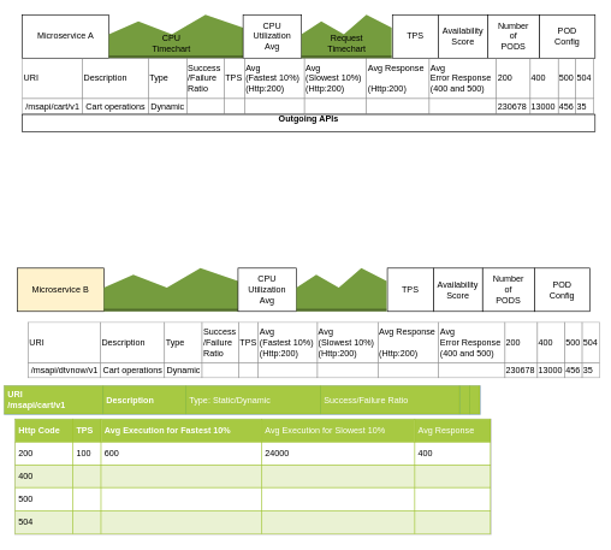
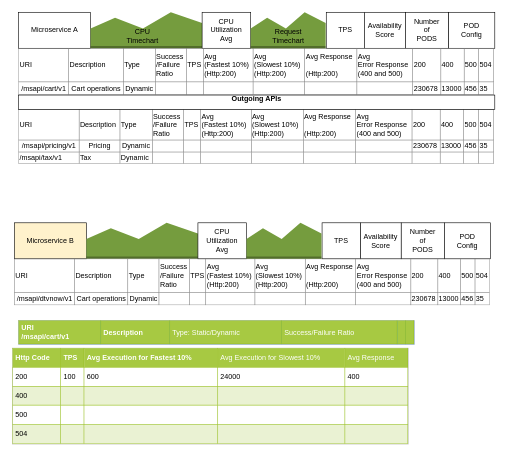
  <mxCell id="0" />
  <mxCell id="1" parent="0" />
  <mxCell id="2" value="Microservice A" style="rounded=0;whiteSpace=wrap;html=1;" vertex="1" parent="1"><mxGeometry x="30" y="20" width="120" height="60" as="geometry" /></mxCell>
  <mxCell id="3" value="" style="outlineConnect=0;dashed=0;verticalLabelPosition=bottom;verticalAlign=top;align=center;html=1;shape=mxgraph.aws3.monitoring;fillColor=#759C3E;gradientColor=none;" vertex="1" parent="1"><mxGeometry x="150" y="20" width="186" height="60" as="geometry" /></mxCell>
  <mxCell id="4" value="CPU&lt;br&gt;Utilization&lt;br&gt;Avg" style="rounded=0;whiteSpace=wrap;html=1;" vertex="1" parent="1"><mxGeometry x="336" y="20" width="81" height="60" as="geometry" /></mxCell>
  <mxCell id="5" value="&lt;table border=&quot;1&quot; width=&quot;100%&quot; cellpadding=&quot;4&quot; style=&quot;width: 100% ; height: 100% ; border-collapse: collapse&quot;&gt;&lt;tbody&gt;&lt;tr style=&quot;background-color: #a7c942 ; color: #ffffff ; border: 1px solid #98bf21&quot;&gt;&lt;th align=&quot;left&quot;&gt;Http Code&lt;/th&gt;&lt;th align=&quot;left&quot;&gt;TPS&lt;/th&gt;&lt;th align=&quot;left&quot;&gt;Avg Execution for Fastest 10%&lt;/th&gt;&lt;td&gt;Avg Execution for Slowest 10%&lt;/td&gt;&lt;td&gt;Avg Response&lt;/td&gt;&lt;/tr&gt;&lt;tr style=&quot;border: 1px solid #98bf21&quot;&gt;&lt;td&gt;200&lt;/td&gt;&lt;td&gt;100&lt;/td&gt;&lt;td&gt;600&lt;/td&gt;&lt;td&gt;24000&lt;/td&gt;&lt;td&gt;400&lt;/td&gt;&lt;/tr&gt;&lt;tr style=&quot;background-color: #eaf2d3 ; border: 1px solid #98bf21&quot;&gt;&lt;td&gt;400&lt;/td&gt;&lt;td&gt;&lt;/td&gt;&lt;td&gt;&lt;br&gt;&lt;/td&gt;&lt;td&gt;&lt;br&gt;&lt;/td&gt;&lt;td&gt;&lt;br&gt;&lt;/td&gt;&lt;/tr&gt;&lt;tr style=&quot;border: 1px solid #98bf21&quot;&gt;&lt;td&gt;500&lt;/td&gt;&lt;td&gt;&lt;/td&gt;&lt;td&gt;&lt;br&gt;&lt;/td&gt;&lt;td&gt;&lt;br&gt;&lt;/td&gt;&lt;td&gt;&lt;br&gt;&lt;/td&gt;&lt;/tr&gt;&lt;tr style=&quot;background-color: #eaf2d3 ; border: 1px solid #98bf21&quot;&gt;&lt;td&gt;504&lt;/td&gt;&lt;td&gt;&lt;/td&gt;&lt;td&gt;&lt;/td&gt;&lt;td&gt;&lt;br&gt;&lt;/td&gt;&lt;td&gt;&lt;br&gt;&lt;/td&gt;&lt;/tr&gt;&lt;/tbody&gt;&lt;/table&gt;" style="text;html=1;strokeColor=#c0c0c0;fillColor=#ffffff;overflow=fill;rounded=0;" vertex="1" parent="1"><mxGeometry x="20" y="580" width="660" height="160" as="geometry" /></mxCell>
  <mxCell id="6" value="Availability&lt;br&gt;Score" style="rounded=0;whiteSpace=wrap;html=1;" vertex="1" parent="1"><mxGeometry x="607" y="20" width="68" height="60" as="geometry" /></mxCell>
- <mxCell id="7" value="&lt;table border=&quot;1&quot; width=&quot;100%&quot; cellpadding=&quot;4&quot; style=&quot;width: 100% ; height: 100% ; border-collapse: collapse&quot;&gt;&lt;tbody&gt;&lt;tr style=&quot;background-color: #a7c942 ; color: #ffffff ; border: 1px solid #98bf21&quot;&gt;&lt;th align=&quot;left&quot;&gt;URI&lt;br&gt;/msapi/cart/v1&lt;/th&gt;&lt;th align=&quot;left&quot;&gt;Description&lt;/th&gt;&lt;td&gt;Type: Static/Dynamic&lt;/td&gt;&lt;td&gt;Success/Failure Ratio&lt;/td&gt;&lt;td&gt;&lt;br&gt;&lt;/td&gt;&lt;td&gt;&lt;br&gt;&lt;/td&gt;&lt;/tr&gt;&lt;/tbody&gt;&lt;/table&gt;" style="text;html=1;strokeColor=#c0c0c0;fillColor=#3399FF;overflow=fill;rounded=0;" vertex="1" parent="1"><mxGeometry x="5" y="534" width="660" height="40" as="geometry" /></mxCell>
+ <mxCell id="7" value="&lt;table border=&quot;1&quot; width=&quot;100%&quot; cellpadding=&quot;4&quot; style=&quot;width: 100% ; height: 100% ; border-collapse: collapse&quot;&gt;&lt;tbody&gt;&lt;tr style=&quot;background-color: #a7c942 ; color: #ffffff ; border: 1px solid #98bf21&quot;&gt;&lt;th align=&quot;left&quot;&gt;URI&lt;br&gt;/msapi/cart/v1&lt;/th&gt;&lt;th align=&quot;left&quot;&gt;Description&lt;/th&gt;&lt;td&gt;Type: Static/Dynamic&lt;/td&gt;&lt;td&gt;Success/Failure Ratio&lt;/td&gt;&lt;td&gt;&lt;br&gt;&lt;/td&gt;&lt;td&gt;&lt;br&gt;&lt;/td&gt;&lt;/tr&gt;&lt;/tbody&gt;&lt;/table&gt;" style="text;html=1;strokeColor=#c0c0c0;fillColor=#3399FF;overflow=fill;rounded=0;" vertex="1" parent="1"><mxGeometry x="30" y="534" width="660" height="40" as="geometry" /></mxCell>
  <mxCell id="8" value="TPS" style="rounded=0;whiteSpace=wrap;html=1;" vertex="1" parent="1"><mxGeometry x="543" y="20" width="64" height="60" as="geometry" /></mxCell>
  <mxCell id="9" value="Number&lt;br&gt;of&lt;br&gt;PODS" style="rounded=0;whiteSpace=wrap;html=1;" vertex="1" parent="1"><mxGeometry x="675" y="20" width="72" height="60" as="geometry" /></mxCell>
  <mxCell id="10" value="POD&lt;br&gt;Config" style="rounded=0;whiteSpace=wrap;html=1;" vertex="1" parent="1"><mxGeometry x="747" y="20" width="77" height="60" as="geometry" /></mxCell>
  <mxCell id="11" value="&lt;table border=&quot;1&quot; width=&quot;100%&quot; style=&quot;width: 100% ; height: 100% ; border-collapse: collapse&quot;&gt;&lt;tbody&gt;&lt;tr&gt;&lt;td&gt;URI&lt;/td&gt;&lt;td&gt;Description&lt;/td&gt;&lt;td&gt;Type&lt;/td&gt;&lt;td&gt;Success&lt;br&gt;/Failure&lt;br&gt;Ratio&lt;/td&gt;&lt;td&gt;TPS&lt;/td&gt;&lt;td&gt;Avg&amp;nbsp;&lt;br&gt;(Fastest 10%)&lt;br&gt;(Http:200)&lt;/td&gt;&lt;td&gt;Avg &lt;br&gt;(Slowest 10%)&lt;br&gt;(Http:200)&lt;br&gt;&lt;/td&gt;&lt;td&gt;Avg Response&lt;br&gt;&lt;br&gt;(Http:200)&lt;br&gt;&lt;/td&gt;&lt;td&gt;Avg &lt;br&gt;Error Response&lt;br&gt;(400 and 500)&lt;/td&gt;&lt;td&gt;200&lt;/td&gt;&lt;td&gt;400&lt;/td&gt;&lt;td&gt;500&lt;/td&gt;&lt;td&gt;504&lt;/td&gt;&lt;/tr&gt;&lt;tr&gt;&lt;td align=&quot;center&quot;&gt;/msapi/cart/v1&lt;/td&gt;&lt;td align=&quot;center&quot;&gt;Cart operations&lt;/td&gt;&lt;td align=&quot;center&quot;&gt;Dynamic&lt;/td&gt;&lt;td&gt;&lt;br&gt;&lt;/td&gt;&lt;td&gt;&lt;br&gt;&lt;/td&gt;&lt;td&gt;&lt;br&gt;&lt;/td&gt;&lt;td&gt;&lt;br&gt;&lt;/td&gt;&lt;td&gt;&lt;br&gt;&lt;/td&gt;&lt;td&gt;&lt;br&gt;&lt;/td&gt;&lt;td&gt;230678&lt;/td&gt;&lt;td&gt;13000&lt;/td&gt;&lt;td&gt;456&lt;/td&gt;&lt;td&gt;35&lt;/td&gt;&lt;/tr&gt;&lt;/tbody&gt;&lt;/table&gt;" style="text;html=1;strokeColor=none;fillColor=none;overflow=fill;" vertex="1" parent="1"><mxGeometry x="30" y="80" width="793" height="78" as="geometry" /></mxCell>
  <mxCell id="12" value="" style="outlineConnect=0;dashed=0;verticalLabelPosition=bottom;verticalAlign=top;align=center;html=1;shape=mxgraph.aws3.monitoring;fillColor=#759C3E;gradientColor=none;" vertex="1" parent="1"><mxGeometry x="417" y="20" width="125" height="60" as="geometry" /></mxCell>
  <mxCell id="13" value="Microservice B" style="rounded=0;whiteSpace=wrap;html=1;fillColor=#fff2cc;" vertex="1" parent="1"><mxGeometry x="23" y="371" width="120" height="60" as="geometry" /></mxCell>
  <mxCell id="14" value="" style="outlineConnect=0;dashed=0;verticalLabelPosition=bottom;verticalAlign=top;align=center;html=1;shape=mxgraph.aws3.monitoring;fillColor=#759C3E;gradientColor=none;" vertex="1" parent="1"><mxGeometry x="143" y="371" width="186" height="60" as="geometry" /></mxCell>
  <mxCell id="15" value="CPU&lt;br&gt;Utilization&lt;br&gt;Avg" style="rounded=0;whiteSpace=wrap;html=1;" vertex="1" parent="1"><mxGeometry x="329" y="371" width="81" height="60" as="geometry" /></mxCell>
  <mxCell id="16" value="Availability&lt;br&gt;Score" style="rounded=0;whiteSpace=wrap;html=1;" vertex="1" parent="1"><mxGeometry x="600" y="371" width="68" height="60" as="geometry" /></mxCell>
  <mxCell id="17" value="TPS" style="rounded=0;whiteSpace=wrap;html=1;" vertex="1" parent="1"><mxGeometry x="536" y="371" width="64" height="60" as="geometry" /></mxCell>
  <mxCell id="18" value="Number&lt;br&gt;of&lt;br&gt;PODS" style="rounded=0;whiteSpace=wrap;html=1;" vertex="1" parent="1"><mxGeometry x="668" y="371" width="72" height="60" as="geometry" /></mxCell>
  <mxCell id="19" value="POD&lt;br&gt;Config" style="rounded=0;whiteSpace=wrap;html=1;" vertex="1" parent="1"><mxGeometry x="740" y="371" width="77" height="60" as="geometry" /></mxCell>
- <mxCell id="20" value="&lt;table border=&quot;1&quot; width=&quot;100%&quot; style=&quot;width: 100% ; height: 100% ; border-collapse: collapse&quot;&gt;&lt;tbody&gt;&lt;tr&gt;&lt;td&gt;URI&lt;/td&gt;&lt;td&gt;Description&lt;/td&gt;&lt;td&gt;Type&lt;/td&gt;&lt;td&gt;Success&lt;br&gt;/Failure&lt;br&gt;Ratio&lt;/td&gt;&lt;td&gt;TPS&lt;/td&gt;&lt;td&gt;Avg&amp;nbsp;&lt;br&gt;(Fastest 10%)&lt;br&gt;(Http:200)&lt;/td&gt;&lt;td&gt;Avg &lt;br&gt;(Slowest 10%)&lt;br&gt;(Http:200)&lt;br&gt;&lt;/td&gt;&lt;td&gt;Avg Response&lt;br&gt;&lt;br&gt;(Http:200)&lt;br&gt;&lt;/td&gt;&lt;td&gt;Avg &lt;br&gt;Error Response&lt;br&gt;(400 and 500)&lt;/td&gt;&lt;td&gt;200&lt;/td&gt;&lt;td&gt;400&lt;/td&gt;&lt;td&gt;500&lt;/td&gt;&lt;td&gt;504&lt;/td&gt;&lt;/tr&gt;&lt;tr&gt;&lt;td align=&quot;center&quot;&gt;/msapi/dtvnow/v1&lt;/td&gt;&lt;td align=&quot;center&quot;&gt;Cart operations&lt;/td&gt;&lt;td align=&quot;center&quot;&gt;Dynamic&lt;/td&gt;&lt;td&gt;&lt;br&gt;&lt;/td&gt;&lt;td&gt;&lt;br&gt;&lt;/td&gt;&lt;td&gt;&lt;br&gt;&lt;/td&gt;&lt;td&gt;&lt;br&gt;&lt;/td&gt;&lt;td&gt;&lt;br&gt;&lt;/td&gt;&lt;td&gt;&lt;br&gt;&lt;/td&gt;&lt;td&gt;230678&lt;/td&gt;&lt;td&gt;13000&lt;/td&gt;&lt;td&gt;456&lt;/td&gt;&lt;td&gt;35&lt;/td&gt;&lt;/tr&gt;&lt;/tbody&gt;&lt;/table&gt;" style="text;html=1;strokeColor=none;fillColor=none;overflow=fill;" vertex="1" parent="1"><mxGeometry x="38" y="446" width="793" height="78" as="geometry" /></mxCell>
+ <mxCell id="20" value="&lt;table border=&quot;1&quot; width=&quot;100%&quot; style=&quot;width: 100% ; height: 100% ; border-collapse: collapse&quot;&gt;&lt;tbody&gt;&lt;tr&gt;&lt;td&gt;URI&lt;/td&gt;&lt;td&gt;Description&lt;/td&gt;&lt;td&gt;Type&lt;/td&gt;&lt;td&gt;Success&lt;br&gt;/Failure&lt;br&gt;Ratio&lt;/td&gt;&lt;td&gt;TPS&lt;/td&gt;&lt;td&gt;Avg&amp;nbsp;&lt;br&gt;(Fastest 10%)&lt;br&gt;(Http:200)&lt;/td&gt;&lt;td&gt;Avg &lt;br&gt;(Slowest 10%)&lt;br&gt;(Http:200)&lt;br&gt;&lt;/td&gt;&lt;td&gt;Avg Response&lt;br&gt;&lt;br&gt;(Http:200)&lt;br&gt;&lt;/td&gt;&lt;td&gt;Avg &lt;br&gt;Error Response&lt;br&gt;(400 and 500)&lt;/td&gt;&lt;td&gt;200&lt;/td&gt;&lt;td&gt;400&lt;/td&gt;&lt;td&gt;500&lt;/td&gt;&lt;td&gt;504&lt;/td&gt;&lt;/tr&gt;&lt;tr&gt;&lt;td align=&quot;center&quot;&gt;/msapi/dtvnow/v1&lt;/td&gt;&lt;td align=&quot;center&quot;&gt;Cart operations&lt;/td&gt;&lt;td align=&quot;center&quot;&gt;Dynamic&lt;/td&gt;&lt;td&gt;&lt;br&gt;&lt;/td&gt;&lt;td&gt;&lt;br&gt;&lt;/td&gt;&lt;td&gt;&lt;br&gt;&lt;/td&gt;&lt;td&gt;&lt;br&gt;&lt;/td&gt;&lt;td&gt;&lt;br&gt;&lt;/td&gt;&lt;td&gt;&lt;br&gt;&lt;/td&gt;&lt;td&gt;230678&lt;/td&gt;&lt;td&gt;13000&lt;/td&gt;&lt;td&gt;456&lt;/td&gt;&lt;td&gt;35&lt;/td&gt;&lt;/tr&gt;&lt;/tbody&gt;&lt;/table&gt;" style="text;html=1;strokeColor=none;fillColor=none;overflow=fill;" vertex="1" parent="1"><mxGeometry x="23" y="431" width="793" height="78" as="geometry" /></mxCell>
  <mxCell id="21" value="" style="outlineConnect=0;dashed=0;verticalLabelPosition=bottom;verticalAlign=top;align=center;html=1;shape=mxgraph.aws3.monitoring;fillColor=#759C3E;gradientColor=none;" vertex="1" parent="1"><mxGeometry x="410" y="371" width="125" height="60" as="geometry" /></mxCell>
  <mxCell id="22" value="CPU Timechart" style="text;html=1;strokeColor=none;fillColor=none;align=center;verticalAlign=middle;whiteSpace=wrap;rounded=0;" vertex="1" parent="1"><mxGeometry x="211" y="50" width="52" height="20" as="geometry" /></mxCell>
  <mxCell id="23" value="Request&lt;br&gt;Timechart" style="text;html=1;strokeColor=none;fillColor=none;align=center;verticalAlign=middle;whiteSpace=wrap;rounded=0;" vertex="1" parent="1"><mxGeometry x="453.5" y="50" width="52" height="20" as="geometry" /></mxCell>
+ <mxCell id="24" value="&lt;table border=&quot;1&quot; width=&quot;100%&quot; style=&quot;width: 100% ; height: 100% ; border-collapse: collapse&quot;&gt;&lt;tbody&gt;&lt;tr&gt;&lt;td&gt;URI&lt;/td&gt;&lt;td&gt;Description&lt;/td&gt;&lt;td&gt;Type&lt;/td&gt;&lt;td&gt;Success&lt;br&gt;/Failure&lt;br&gt;Ratio&lt;/td&gt;&lt;td&gt;TPS&lt;/td&gt;&lt;td&gt;Avg&amp;nbsp;&lt;br&gt;(Fastest 10%)&lt;br&gt;(Http:200)&lt;/td&gt;&lt;td&gt;Avg &lt;br&gt;(Slowest 10%)&lt;br&gt;(Http:200)&lt;br&gt;&lt;/td&gt;&lt;td&gt;Avg Response&lt;br&gt;&lt;br&gt;(Http:200)&lt;br&gt;&lt;/td&gt;&lt;td&gt;Avg &lt;br&gt;Error Response&lt;br&gt;(400 and 500)&lt;/td&gt;&lt;td&gt;200&lt;/td&gt;&lt;td&gt;400&lt;/td&gt;&lt;td&gt;500&lt;/td&gt;&lt;td&gt;504&lt;/td&gt;&lt;/tr&gt;&lt;tr&gt;&lt;td align=&quot;center&quot;&gt;/msapi/pricing/v1&lt;/td&gt;&lt;td align=&quot;center&quot;&gt;Pricing&lt;/td&gt;&lt;td align=&quot;center&quot;&gt;Dynamic&lt;/td&gt;&lt;td&gt;&lt;br&gt;&lt;/td&gt;&lt;td&gt;&lt;br&gt;&lt;/td&gt;&lt;td&gt;&lt;br&gt;&lt;/td&gt;&lt;td&gt;&lt;br&gt;&lt;/td&gt;&lt;td&gt;&lt;br&gt;&lt;/td&gt;&lt;td&gt;&lt;br&gt;&lt;/td&gt;&lt;td&gt;230678&lt;/td&gt;&lt;td&gt;13000&lt;/td&gt;&lt;td&gt;456&lt;/td&gt;&lt;td&gt;35&lt;/td&gt;&lt;/tr&gt;&lt;tr&gt;&lt;td&gt;/msapi/tax/v1&lt;/td&gt;&lt;td&gt;Tax&lt;/td&gt;&lt;td&gt;Dynamic&lt;/td&gt;&lt;td&gt;&lt;br&gt;&lt;/td&gt;&lt;td&gt;&lt;br&gt;&lt;/td&gt;&lt;td&gt;&lt;br&gt;&lt;/td&gt;&lt;td&gt;&lt;br&gt;&lt;/td&gt;&lt;td&gt;&lt;br&gt;&lt;/td&gt;&lt;td&gt;&lt;br&gt;&lt;/td&gt;&lt;td&gt;&lt;br&gt;&lt;/td&gt;&lt;td&gt;&lt;br&gt;&lt;/td&gt;&lt;td&gt;&lt;br&gt;&lt;/td&gt;&lt;td&gt;&lt;br&gt;&lt;/td&gt;&lt;/tr&gt;&lt;/tbody&gt;&lt;/table&gt;" style="text;html=1;strokeColor=none;fillColor=none;overflow=fill;" vertex="1" parent="1"><mxGeometry x="30" y="182" width="793" height="91" as="geometry" /></mxCell>
  <mxCell id="25" value="&lt;div style=&quot;text-align: center&quot;&gt;&lt;span&gt;&lt;b&gt;Outgoing APIs&lt;/b&gt;&lt;/span&gt;&lt;/div&gt;" style="text;html=1;strokeColor=#000000;fillColor=none;overflow=fill;perimeterSpacing=1;" vertex="1" parent="1"><mxGeometry x="30" y="158" width="794" height="24" as="geometry" /></mxCell>
